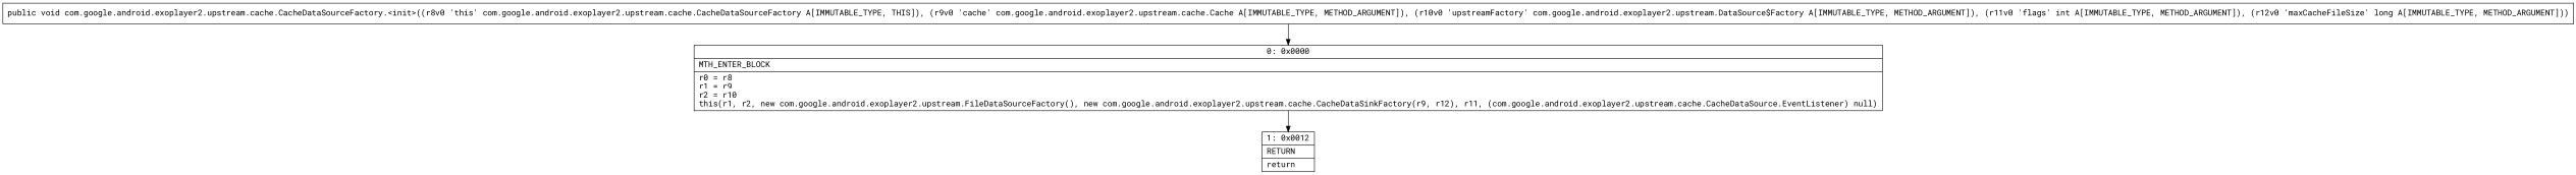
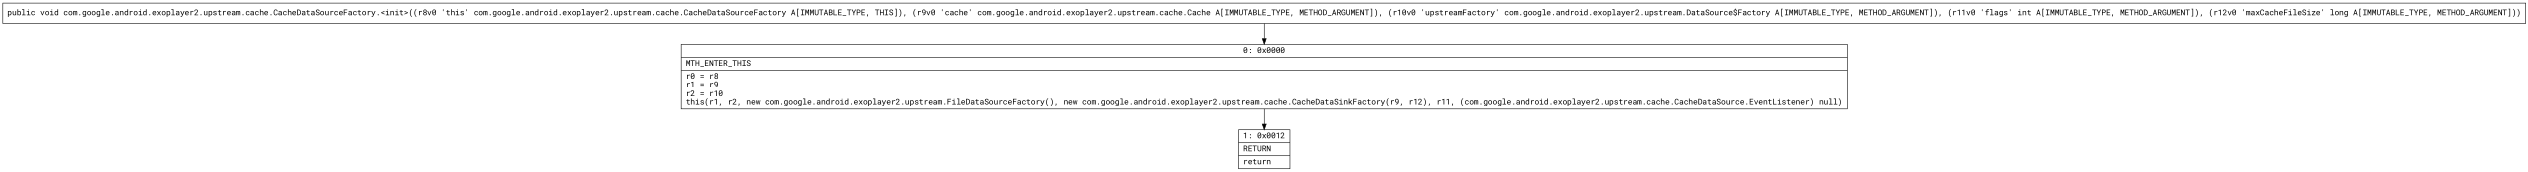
  digraph {
    fontname="Roboto Mono"
    node [shape=record fontname="Roboto Mono"]
    edge [fontname="Roboto Mono"]
-   n1 [label="{0\:\ 0x0000|MTH_ENTER_BLOCK\l|r0 = r8\lr1 = r9\lr2 = r10\lthis(r1, r2, new com.google.android.exoplayer2.upstream.FileDataSourceFactory(), new com.google.android.exoplayer2.upstream.cache.CacheDataSinkFactory(r9, r12), r11, (com.google.android.exoplayer2.upstream.cache.CacheDataSource.EventListener) null)\l}"]
+   n1 [label="{0\:\ 0x0000|MTH_ENTER_THIS\l|r0 = r8\lr1 = r9\lr2 = r10\lthis(r1, r2, new com.google.android.exoplayer2.upstream.FileDataSourceFactory(), new com.google.android.exoplayer2.upstream.cache.CacheDataSinkFactory(r9, r12), r11, (com.google.android.exoplayer2.upstream.cache.CacheDataSource.EventListener) null)\l}"]
    n2 [label="{1\:\ 0x0012|RETURN\l|return\l}"]
    n3 [label="{public void com.google.android.exoplayer2.upstream.cache.CacheDataSourceFactory.\<init\>((r8v0 'this' com.google.android.exoplayer2.upstream.cache.CacheDataSourceFactory A[IMMUTABLE_TYPE, THIS]), (r9v0 'cache' com.google.android.exoplayer2.upstream.cache.Cache A[IMMUTABLE_TYPE, METHOD_ARGUMENT]), (r10v0 'upstreamFactory' com.google.android.exoplayer2.upstream.DataSource$Factory A[IMMUTABLE_TYPE, METHOD_ARGUMENT]), (r11v0 'flags' int A[IMMUTABLE_TYPE, METHOD_ARGUMENT]), (r12v0 'maxCacheFileSize' long A[IMMUTABLE_TYPE, METHOD_ARGUMENT])) }"]
    n1 -> n2
    n3 -> n1
  }
